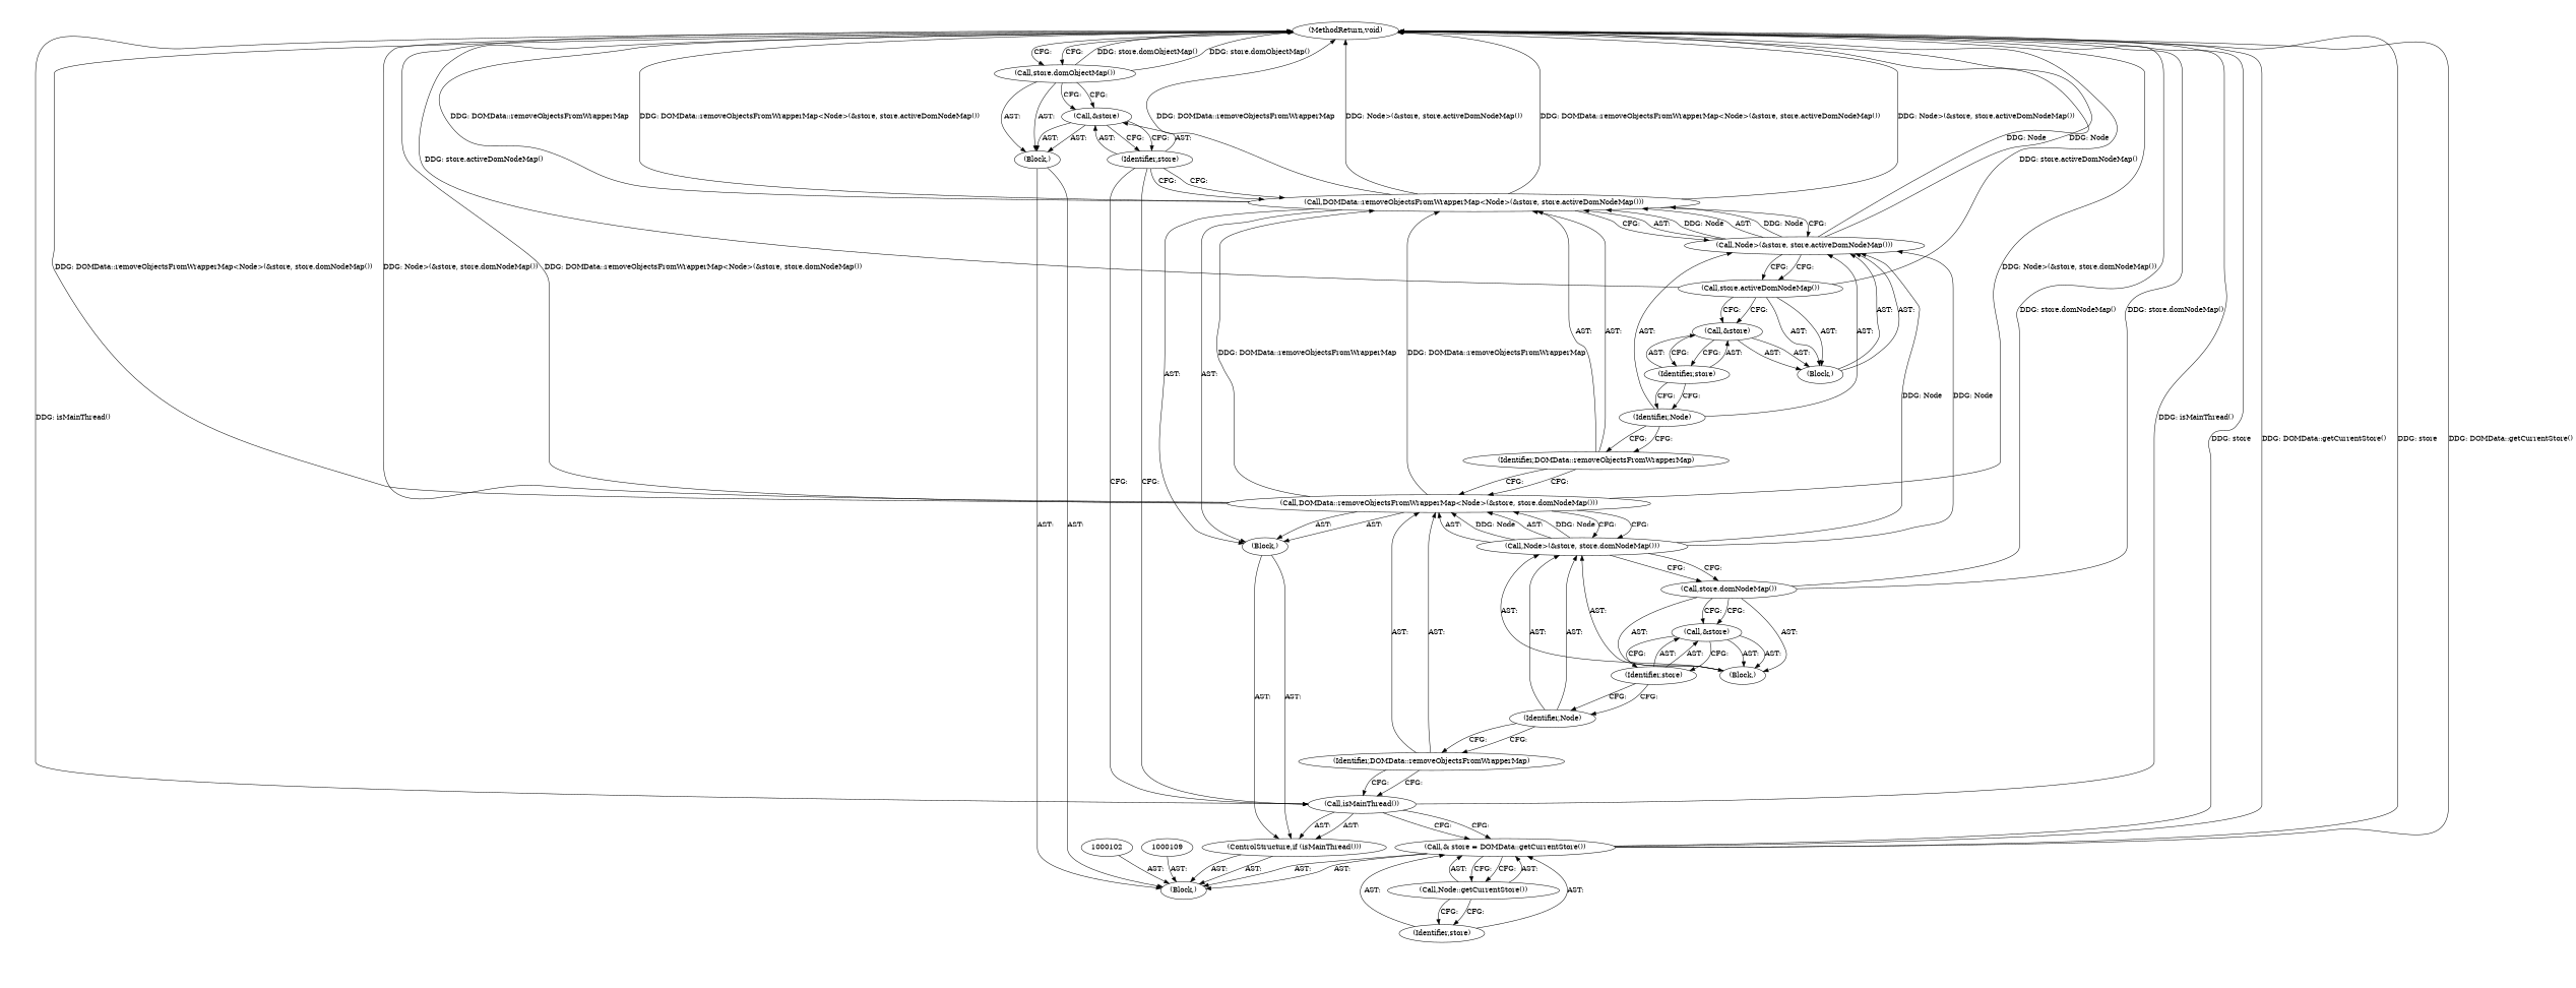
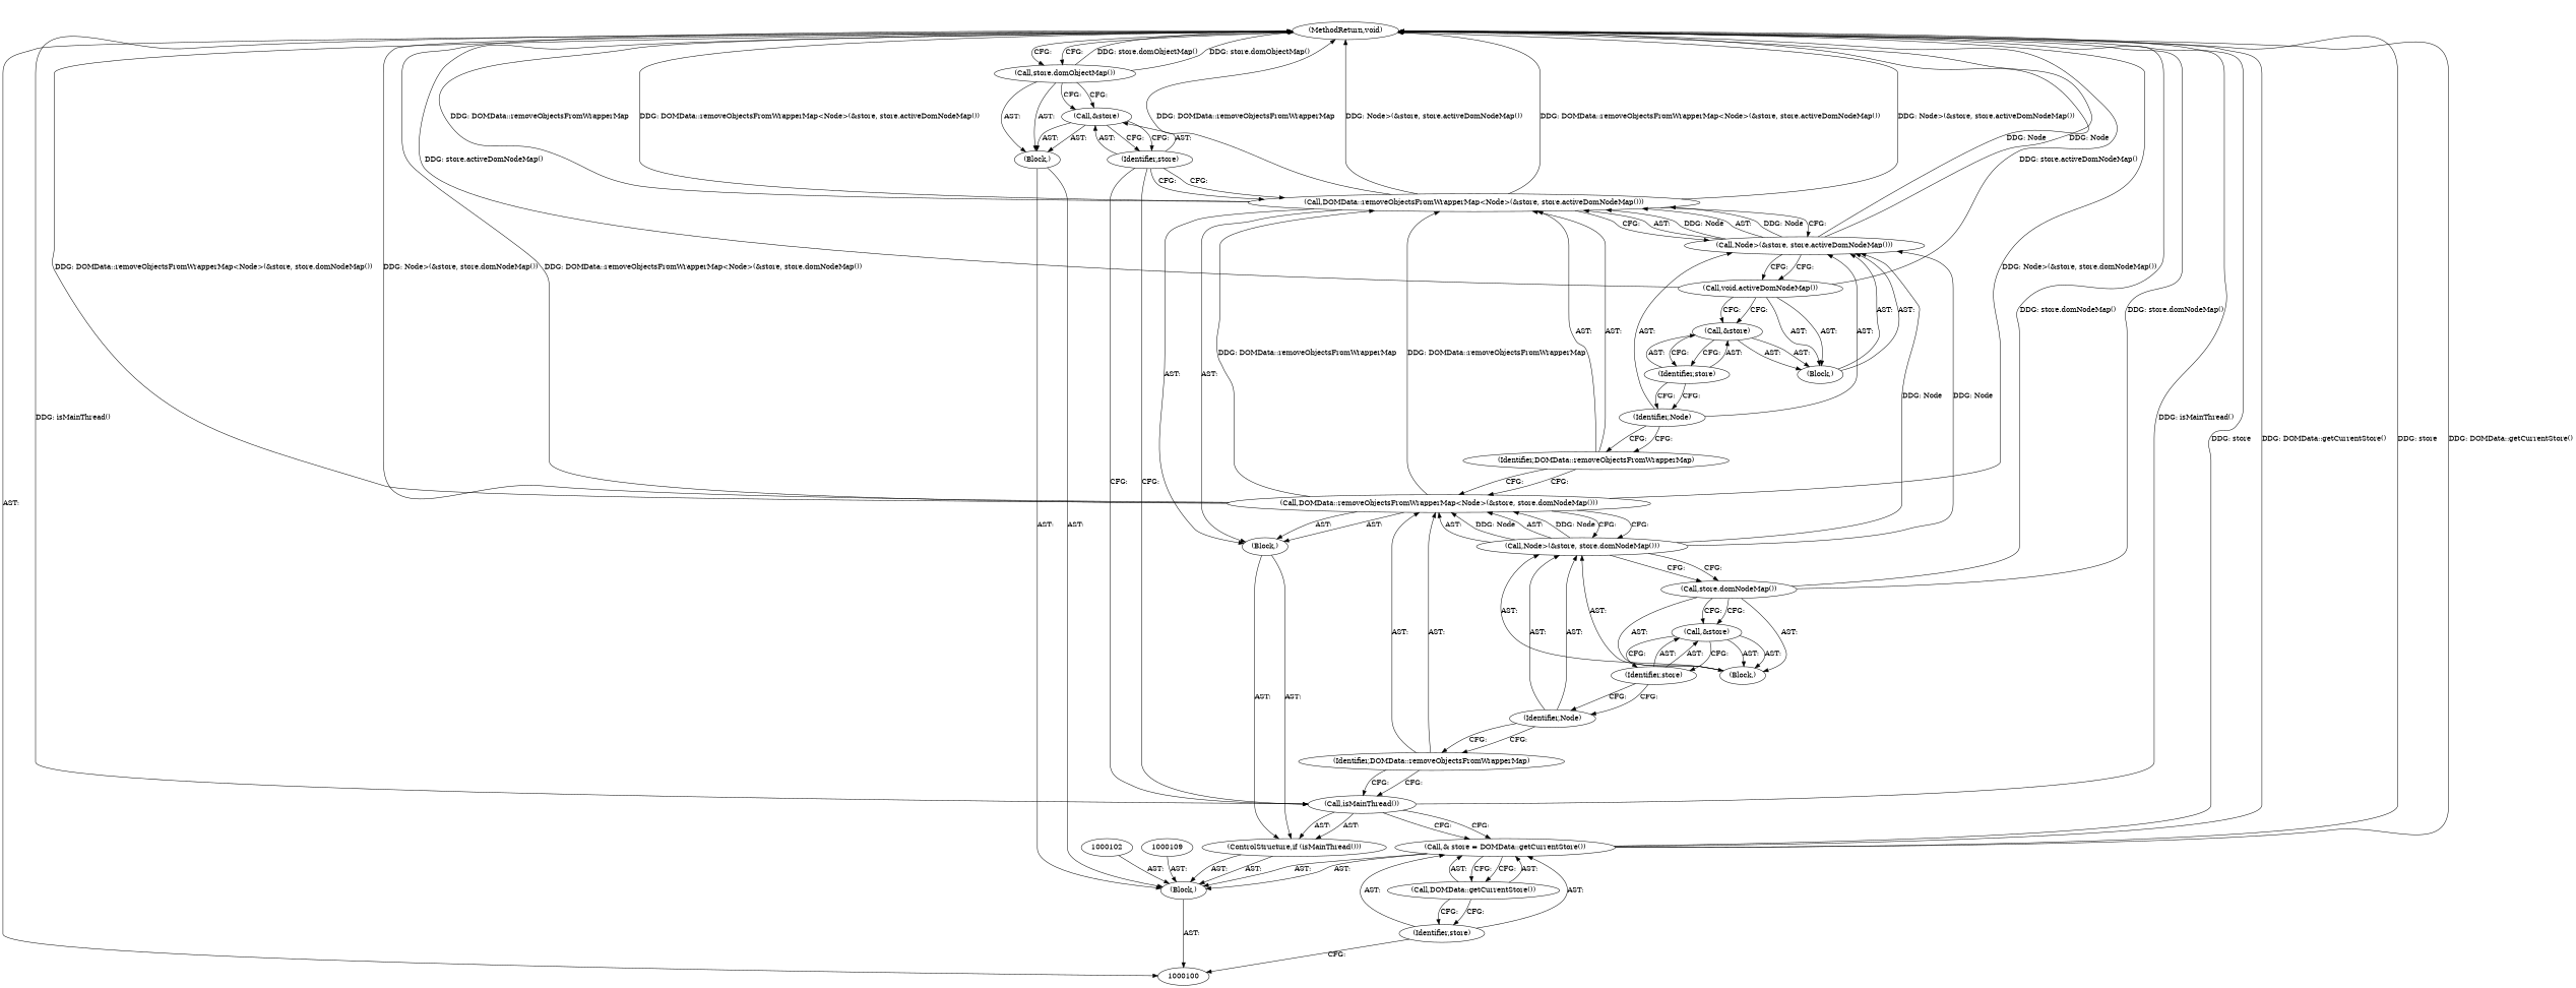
  digraph {
    n1 [label="(MethodReturn,void)"]
    n2 [label="(Call,store.domObjectMap())"]
+   1000100
    n4 [label="(Block,)"]
    n5 [label="(Call,&store)"]
    n6 [label="(Block,)"]
    n7 [label="(Identifier,store)"]
    n8 [label="(Call,isMainThread())"]
    n9 [label="(Call,DOMData::removeObjectsFromWrapperMap<Node>(&store, store.activeDomNodeMap()))"]
    n10 [label="(Call,& store = DOMData::getCurrentStore())"]
    n11 [label="(ControlStructure,if (isMainThread()))"]
    n12 [label="(Block,)"]
    n13 [label="(Call,Node>(&store, store.activeDomNodeMap()))"]
-   n14 [label="(Call,Node::getCurrentStore())"]
+   n14 [label="(Call,DOMData::getCurrentStore())"]
    n15 [label="(Identifier,store)"]
    n16 [label="(Call,Node>(&store, store.domNodeMap()))"]
    n17 [label="(Call,store.domNodeMap())"]
    n18 [label="(Call,DOMData::removeObjectsFromWrapperMap<Node>(&store, store.domNodeMap()))"]
    n19 [label="(Block,)"]
    n20 [label="(Call,&store)"]
-   n21 [label="(Call,store.activeDomNodeMap())"]
+   n21 [label="(Call,void.activeDomNodeMap())"]
    n22 [label="(Identifier,Node)"]
    n23 [label="(Identifier,DOMData::removeObjectsFromWrapperMap)"]
    n24 [label="(Identifier,store)"]
    n25 [label="(Block,)"]
    n26 [label="(Call,&store)"]
    n27 [label="(Identifier,Node)"]
    n28 [label="(Identifier,DOMData::removeObjectsFromWrapperMap)"]
    n29 [label="(Identifier,store)"]
    1000102
    n31 [label=1000109]
    n1 -> n2 [label="CFG: "]
    n1 -> n2 [label="CFG: "]
+   n1 -> 1000100 [label="AST: "]
    n2 -> n1 [label="DDG: store.domObjectMap()"]
    n2 -> n1 [label="DDG: store.domObjectMap()"]
    n2 -> n4 [label="AST: "]
    n2 -> n4 [label="AST: "]
    n2 -> n5 [label="CFG: "]
    n2 -> n5 [label="CFG: "]
    n4 -> n6 [label="AST: "]
    n4 -> n6 [label="AST: "]
    n5 -> n4 [label="AST: "]
    n5 -> n4 [label="AST: "]
    n5 -> n7 [label="CFG: "]
    n5 -> n7 [label="CFG: "]
+   n6 -> 1000100 [label="AST: "]
    n7 -> n5 [label="AST: "]
    n7 -> n5 [label="AST: "]
    n7 -> n8 [label="CFG: "]
    n7 -> n8 [label="CFG: "]
    n7 -> n9 [label="CFG: "]
    n7 -> n9 [label="CFG: "]
    n8 -> n1 [label="DDG: isMainThread()"]
    n8 -> n1 [label="DDG: isMainThread()"]
    n8 -> n10 [label="CFG: "]
    n8 -> n10 [label="CFG: "]
    n8 -> n11 [label="AST: "]
    n8 -> n11 [label="AST: "]
    n9 -> n1 [label="DDG: DOMData::removeObjectsFromWrapperMap<Node>(&store, store.activeDomNodeMap())"]
    n9 -> n1 [label="DDG: DOMData::removeObjectsFromWrapperMap"]
    n9 -> n1 [label="DDG: Node>(&store, store.activeDomNodeMap())"]
    n9 -> n1 [label="DDG: DOMData::removeObjectsFromWrapperMap<Node>(&store, store.activeDomNodeMap())"]
    n9 -> n1 [label="DDG: DOMData::removeObjectsFromWrapperMap"]
    n9 -> n1 [label="DDG: Node>(&store, store.activeDomNodeMap())"]
    n9 -> n12 [label="AST: "]
    n9 -> n12 [label="AST: "]
    n9 -> n13 [label="CFG: "]
    n9 -> n13 [label="CFG: "]
    n10 -> n1 [label="DDG: store"]
    n10 -> n1 [label="DDG: DOMData::getCurrentStore()"]
    n10 -> n1 [label="DDG: store"]
    n10 -> n1 [label="DDG: DOMData::getCurrentStore()"]
    n10 -> n6 [label="AST: "]
    n10 -> n6 [label="AST: "]
    n10 -> n14 [label="CFG: "]
    n10 -> n14 [label="CFG: "]
    n11 -> n6 [label="AST: "]
    n11 -> n6 [label="AST: "]
    n12 -> n11 [label="AST: "]
    n12 -> n11 [label="AST: "]
    n13 -> n1 [label="DDG: Node"]
    n13 -> n1 [label="DDG: Node"]
    n13 -> n9 [label="AST: "]
    n13 -> n9 [label="DDG: Node"]
    n13 -> n9 [label="AST: "]
    n13 -> n9 [label="DDG: Node"]
    n13 -> n21 [label="CFG: "]
    n13 -> n21 [label="CFG: "]
    n14 -> n10 [label="AST: "]
    n14 -> n10 [label="AST: "]
    n14 -> n15 [label="CFG: "]
    n14 -> n15 [label="CFG: "]
+   n15 -> 1000100 [label="CFG: "]
    n15 -> n10 [label="AST: "]
    n15 -> n10 [label="AST: "]
    n16 -> n13 [label="DDG: Node"]
    n16 -> n13 [label="DDG: Node"]
    n16 -> n17 [label="CFG: "]
    n16 -> n17 [label="CFG: "]
    n16 -> n18 [label="AST: "]
    n16 -> n18 [label="DDG: Node"]
    n16 -> n18 [label="AST: "]
    n16 -> n18 [label="DDG: Node"]
    n17 -> n1 [label="DDG: store.domNodeMap()"]
    n17 -> n1 [label="DDG: store.domNodeMap()"]
    n17 -> n19 [label="AST: "]
    n17 -> n19 [label="AST: "]
    n17 -> n20 [label="CFG: "]
    n17 -> n20 [label="CFG: "]
    n18 -> n1 [label="DDG: Node>(&store, store.domNodeMap())"]
    n18 -> n1 [label="DDG: DOMData::removeObjectsFromWrapperMap<Node>(&store, store.domNodeMap())"]
    n18 -> n1 [label="DDG: Node>(&store, store.domNodeMap())"]
    n18 -> n1 [label="DDG: DOMData::removeObjectsFromWrapperMap<Node>(&store, store.domNodeMap())"]
    n18 -> n9 [label="DDG: DOMData::removeObjectsFromWrapperMap"]
    n18 -> n9 [label="DDG: DOMData::removeObjectsFromWrapperMap"]
    n18 -> n12 [label="AST: "]
    n18 -> n12 [label="AST: "]
    n18 -> n16 [label="CFG: "]
    n18 -> n16 [label="CFG: "]
    n19 -> n16 [label="AST: "]
    n19 -> n16 [label="AST: "]
    n20 -> n19 [label="AST: "]
    n20 -> n19 [label="AST: "]
    n20 -> n24 [label="CFG: "]
    n20 -> n24 [label="CFG: "]
    n21 -> n1 [label="DDG: store.activeDomNodeMap()"]
    n21 -> n1 [label="DDG: store.activeDomNodeMap()"]
    n21 -> n25 [label="AST: "]
    n21 -> n25 [label="AST: "]
    n21 -> n26 [label="CFG: "]
    n21 -> n26 [label="CFG: "]
    n22 -> n16 [label="AST: "]
    n22 -> n16 [label="AST: "]
    n22 -> n23 [label="CFG: "]
    n22 -> n23 [label="CFG: "]
    n23 -> n8 [label="CFG: "]
    n23 -> n8 [label="CFG: "]
    n23 -> n18 [label="AST: "]
    n23 -> n18 [label="AST: "]
    n24 -> n20 [label="AST: "]
    n24 -> n20 [label="AST: "]
    n24 -> n22 [label="CFG: "]
    n24 -> n22 [label="CFG: "]
    n25 -> n13 [label="AST: "]
    n25 -> n13 [label="AST: "]
    n26 -> n25 [label="AST: "]
    n26 -> n25 [label="AST: "]
    n26 -> n29 [label="CFG: "]
    n26 -> n29 [label="CFG: "]
    n27 -> n13 [label="AST: "]
    n27 -> n13 [label="AST: "]
    n27 -> n28 [label="CFG: "]
    n27 -> n28 [label="CFG: "]
    n28 -> n9 [label="AST: "]
    n28 -> n9 [label="AST: "]
    n28 -> n18 [label="CFG: "]
    n28 -> n18 [label="CFG: "]
    n29 -> n26 [label="AST: "]
    n29 -> n26 [label="AST: "]
    n29 -> n27 [label="CFG: "]
    n29 -> n27 [label="CFG: "]
    1000102 -> n6 [label="AST: "]
    n31 -> n6 [label="AST: "]
  }
